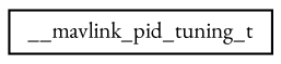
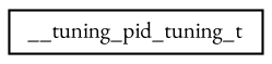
  digraph {
    rankdir=LR
    fontname="EB Garamond"
-   n1 [color=black fillcolor=white fontname="EB Garamond" fontsize=10 height=0.2 label=__mavlink_pid_tuning_t shape=record style=filled width=0.4]
+   n1 [color=black fillcolor=white fontname="EB Garamond" fontsize=10 height=0.2 label=__tuning_pid_tuning_t shape=record style=filled width=0.4]
  }
